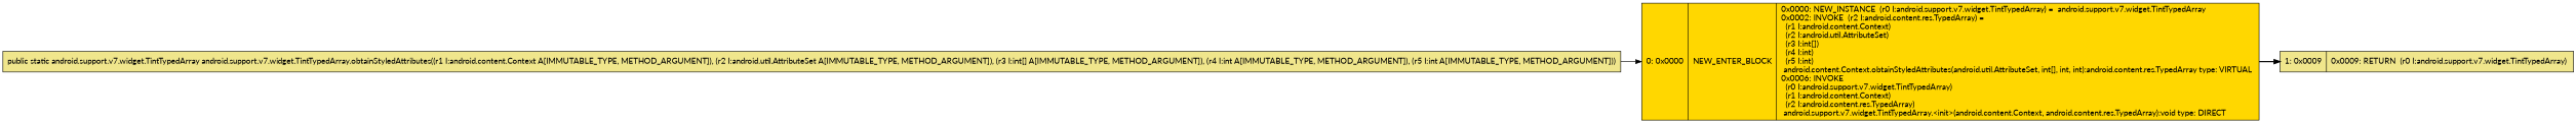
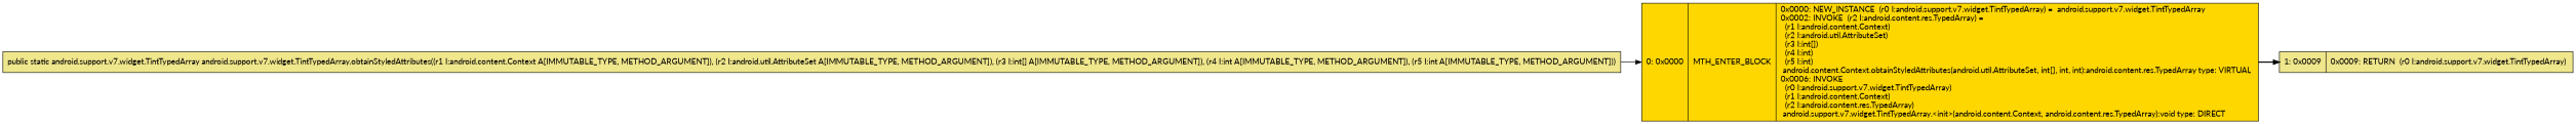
  digraph {
    rankdir=LR
    fontname=Lato
    node [shape=record style=filled fillcolor=khaki fontname=Lato]
    edge [fontname=Lato]
-   n1 [label="{0\:\ 0x0000|NEW_ENTER_BLOCK\l|0x0000: NEW_INSTANCE  (r0 I:android.support.v7.widget.TintTypedArray) =  android.support.v7.widget.TintTypedArray \l0x0002: INVOKE  (r2 I:android.content.res.TypedArray) = \l  (r1 I:android.content.Context)\l  (r2 I:android.util.AttributeSet)\l  (r3 I:int[])\l  (r4 I:int)\l  (r5 I:int)\l android.content.Context.obtainStyledAttributes(android.util.AttributeSet, int[], int, int):android.content.res.TypedArray type: VIRTUAL \l0x0006: INVOKE  \l  (r0 I:android.support.v7.widget.TintTypedArray)\l  (r1 I:android.content.Context)\l  (r2 I:android.content.res.TypedArray)\l android.support.v7.widget.TintTypedArray.\<init\>(android.content.Context, android.content.res.TypedArray):void type: DIRECT \l}" fillcolor=gold]
+   n1 [label="{0\:\ 0x0000|MTH_ENTER_BLOCK\l|0x0000: NEW_INSTANCE  (r0 I:android.support.v7.widget.TintTypedArray) =  android.support.v7.widget.TintTypedArray \l0x0002: INVOKE  (r2 I:android.content.res.TypedArray) = \l  (r1 I:android.content.Context)\l  (r2 I:android.util.AttributeSet)\l  (r3 I:int[])\l  (r4 I:int)\l  (r5 I:int)\l android.content.Context.obtainStyledAttributes(android.util.AttributeSet, int[], int, int):android.content.res.TypedArray type: VIRTUAL \l0x0006: INVOKE  \l  (r0 I:android.support.v7.widget.TintTypedArray)\l  (r1 I:android.content.Context)\l  (r2 I:android.content.res.TypedArray)\l android.support.v7.widget.TintTypedArray.\<init\>(android.content.Context, android.content.res.TypedArray):void type: DIRECT \l}" fillcolor=gold]
    n2 [label="{1\:\ 0x0009|0x0009: RETURN  (r0 I:android.support.v7.widget.TintTypedArray) \l}"]
    n3 [label="{public static android.support.v7.widget.TintTypedArray android.support.v7.widget.TintTypedArray.obtainStyledAttributes((r1 I:android.content.Context A[IMMUTABLE_TYPE, METHOD_ARGUMENT]), (r2 I:android.util.AttributeSet A[IMMUTABLE_TYPE, METHOD_ARGUMENT]), (r3 I:int[] A[IMMUTABLE_TYPE, METHOD_ARGUMENT]), (r4 I:int A[IMMUTABLE_TYPE, METHOD_ARGUMENT]), (r5 I:int A[IMMUTABLE_TYPE, METHOD_ARGUMENT])) }"]
    n1 -> n2 [style=bold]
    n3 -> n1 [style=solid]
  }
